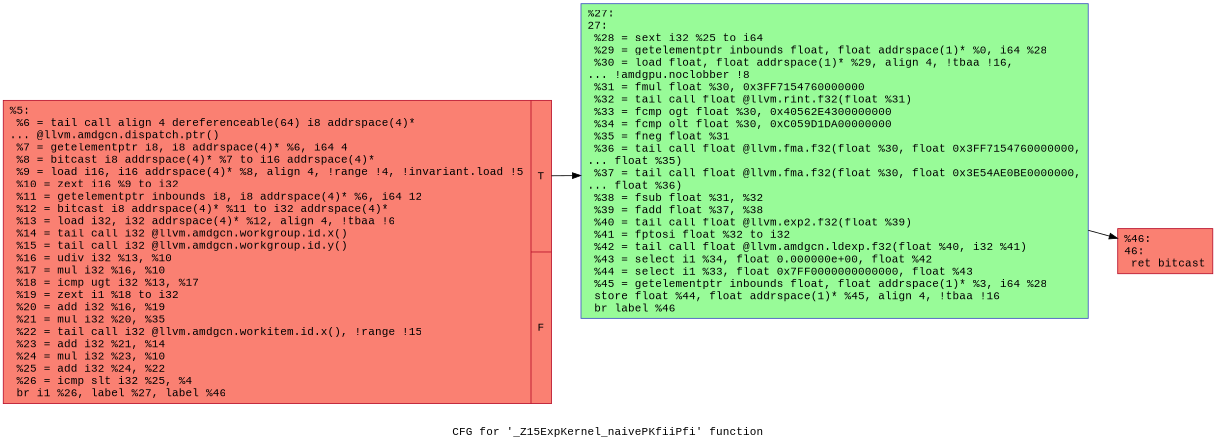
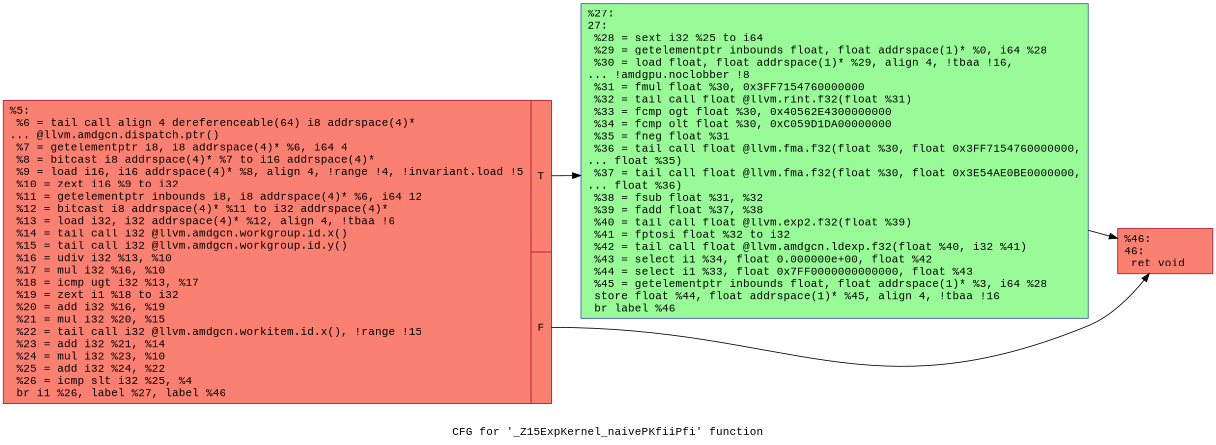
  digraph {
    fontname="Liberation Mono"
    label="CFG for '_Z15ExpKernel_naivePKfiiPfi' function"
    rankdir=LR
    node [color="#b70d28ff" fillcolor=salmon fontname="Liberation Mono" shape=record style=filled]
    edge [fontname="Liberation Mono"]
-   n1 [label="{%5:\l  %6 = tail call align 4 dereferenceable(64) i8 addrspace(4)*\l... @llvm.amdgcn.dispatch.ptr()\l  %7 = getelementptr i8, i8 addrspace(4)* %6, i64 4\l  %8 = bitcast i8 addrspace(4)* %7 to i16 addrspace(4)*\l  %9 = load i16, i16 addrspace(4)* %8, align 4, !range !4, !invariant.load !5\l  %10 = zext i16 %9 to i32\l  %11 = getelementptr inbounds i8, i8 addrspace(4)* %6, i64 12\l  %12 = bitcast i8 addrspace(4)* %11 to i32 addrspace(4)*\l  %13 = load i32, i32 addrspace(4)* %12, align 4, !tbaa !6\l  %14 = tail call i32 @llvm.amdgcn.workgroup.id.x()\l  %15 = tail call i32 @llvm.amdgcn.workgroup.id.y()\l  %16 = udiv i32 %13, %10\l  %17 = mul i32 %16, %10\l  %18 = icmp ugt i32 %13, %17\l  %19 = zext i1 %18 to i32\l  %20 = add i32 %16, %19\l  %21 = mul i32 %20, %35\l  %22 = tail call i32 @llvm.amdgcn.workitem.id.x(), !range !15\l  %23 = add i32 %21, %14\l  %24 = mul i32 %23, %10\l  %25 = add i32 %24, %22\l  %26 = icmp slt i32 %25, %4\l  br i1 %26, label %27, label %46\l|{<s0>T|<s1>F}}"]
+   n1 [label="{%5:\l  %6 = tail call align 4 dereferenceable(64) i8 addrspace(4)*\l... @llvm.amdgcn.dispatch.ptr()\l  %7 = getelementptr i8, i8 addrspace(4)* %6, i64 4\l  %8 = bitcast i8 addrspace(4)* %7 to i16 addrspace(4)*\l  %9 = load i16, i16 addrspace(4)* %8, align 4, !range !4, !invariant.load !5\l  %10 = zext i16 %9 to i32\l  %11 = getelementptr inbounds i8, i8 addrspace(4)* %6, i64 12\l  %12 = bitcast i8 addrspace(4)* %11 to i32 addrspace(4)*\l  %13 = load i32, i32 addrspace(4)* %12, align 4, !tbaa !6\l  %14 = tail call i32 @llvm.amdgcn.workgroup.id.x()\l  %15 = tail call i32 @llvm.amdgcn.workgroup.id.y()\l  %16 = udiv i32 %13, %10\l  %17 = mul i32 %16, %10\l  %18 = icmp ugt i32 %13, %17\l  %19 = zext i1 %18 to i32\l  %20 = add i32 %16, %19\l  %21 = mul i32 %20, %15\l  %22 = tail call i32 @llvm.amdgcn.workitem.id.x(), !range !15\l  %23 = add i32 %21, %14\l  %24 = mul i32 %23, %10\l  %25 = add i32 %24, %22\l  %26 = icmp slt i32 %25, %4\l  br i1 %26, label %27, label %46\l|{<s0>T|<s1>F}}"]
    n2 [color="#3d50c3ff" fillcolor=palegreen label="{%27:\l27:                                               \l  %28 = sext i32 %25 to i64\l  %29 = getelementptr inbounds float, float addrspace(1)* %0, i64 %28\l  %30 = load float, float addrspace(1)* %29, align 4, !tbaa !16,\l... !amdgpu.noclobber !8\l  %31 = fmul float %30, 0x3FF7154760000000\l  %32 = tail call float @llvm.rint.f32(float %31)\l  %33 = fcmp ogt float %30, 0x40562E4300000000\l  %34 = fcmp olt float %30, 0xC059D1DA00000000\l  %35 = fneg float %31\l  %36 = tail call float @llvm.fma.f32(float %30, float 0x3FF7154760000000,\l... float %35)\l  %37 = tail call float @llvm.fma.f32(float %30, float 0x3E54AE0BE0000000,\l... float %36)\l  %38 = fsub float %31, %32\l  %39 = fadd float %37, %38\l  %40 = tail call float @llvm.exp2.f32(float %39)\l  %41 = fptosi float %32 to i32\l  %42 = tail call float @llvm.amdgcn.ldexp.f32(float %40, i32 %41)\l  %43 = select i1 %34, float 0.000000e+00, float %42\l  %44 = select i1 %33, float 0x7FF0000000000000, float %43\l  %45 = getelementptr inbounds float, float addrspace(1)* %3, i64 %28\l  store float %44, float addrspace(1)* %45, align 4, !tbaa !16\l  br label %46\l}"]
-   n3 [label="{%46:\l46:                                               \l  ret bitcast\l}"]
+   n3 [label="{%46:\l46:                                               \l  ret void\l}"]
    n1 -> n2 [tailport=s0]
+   n1 -> n3 [tailport=s1]
    n2 -> n3
  }
